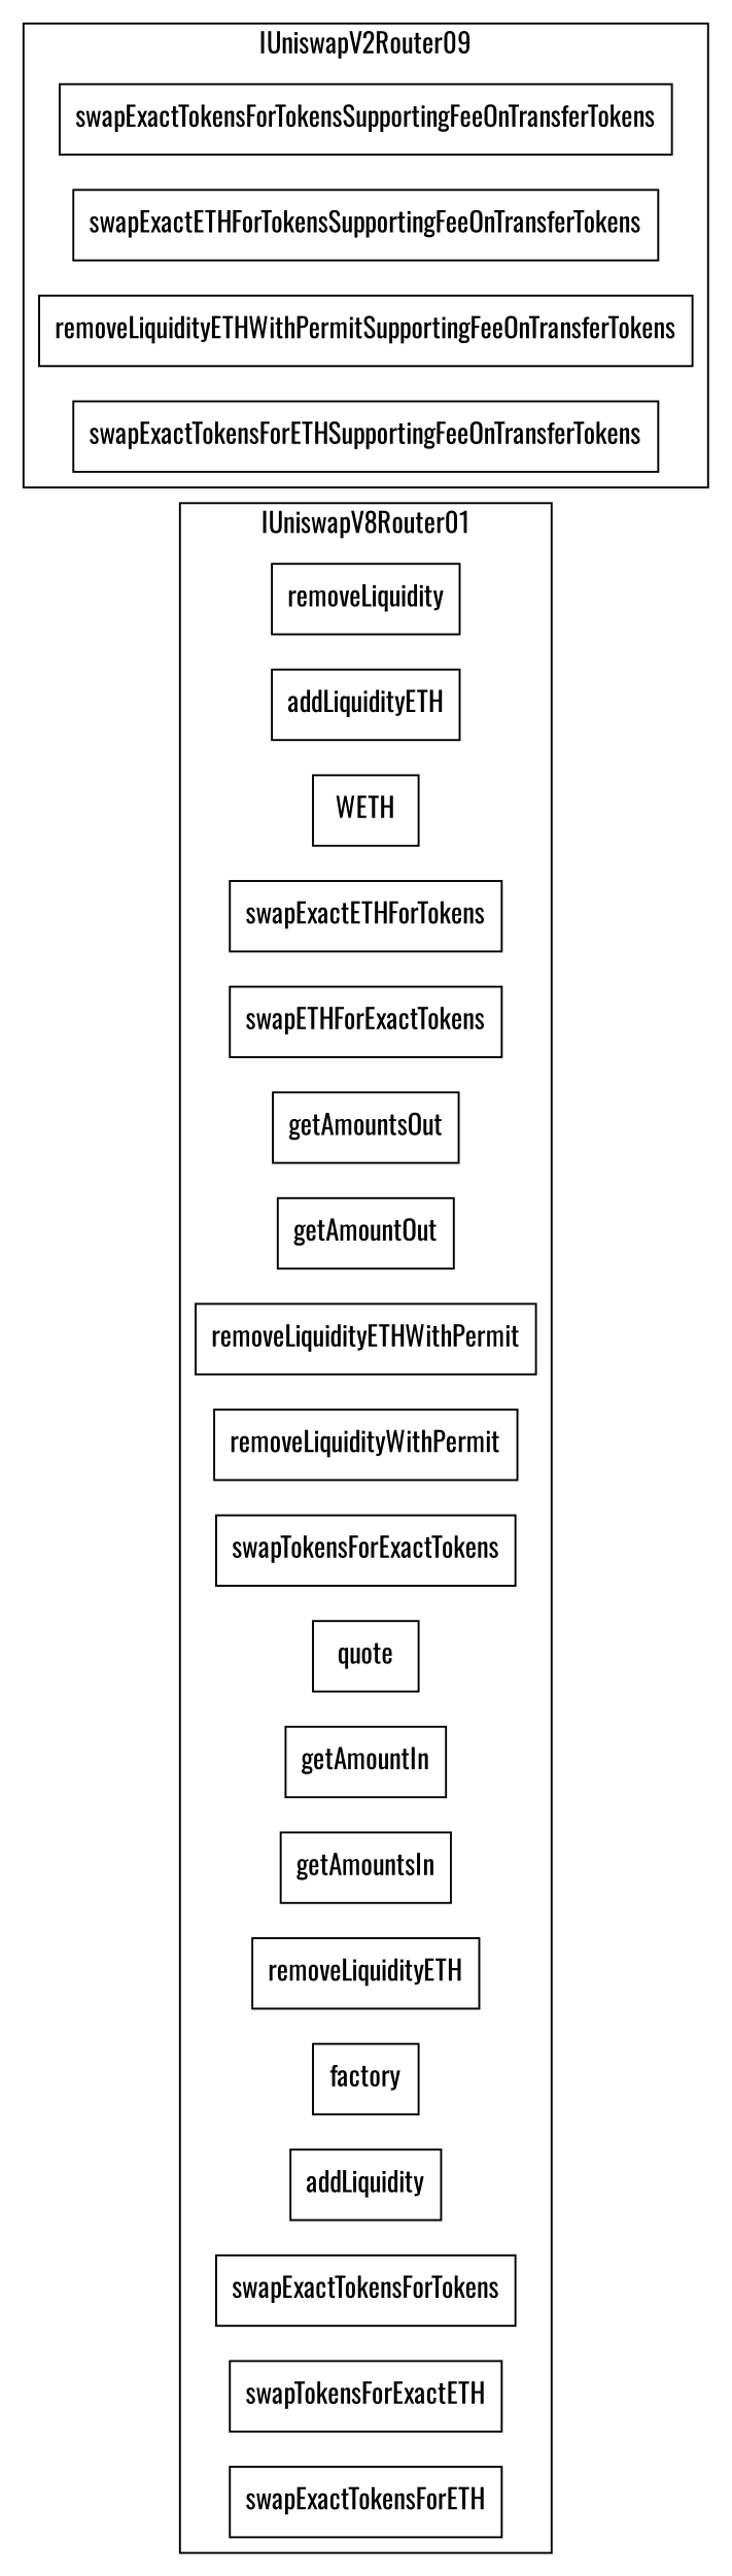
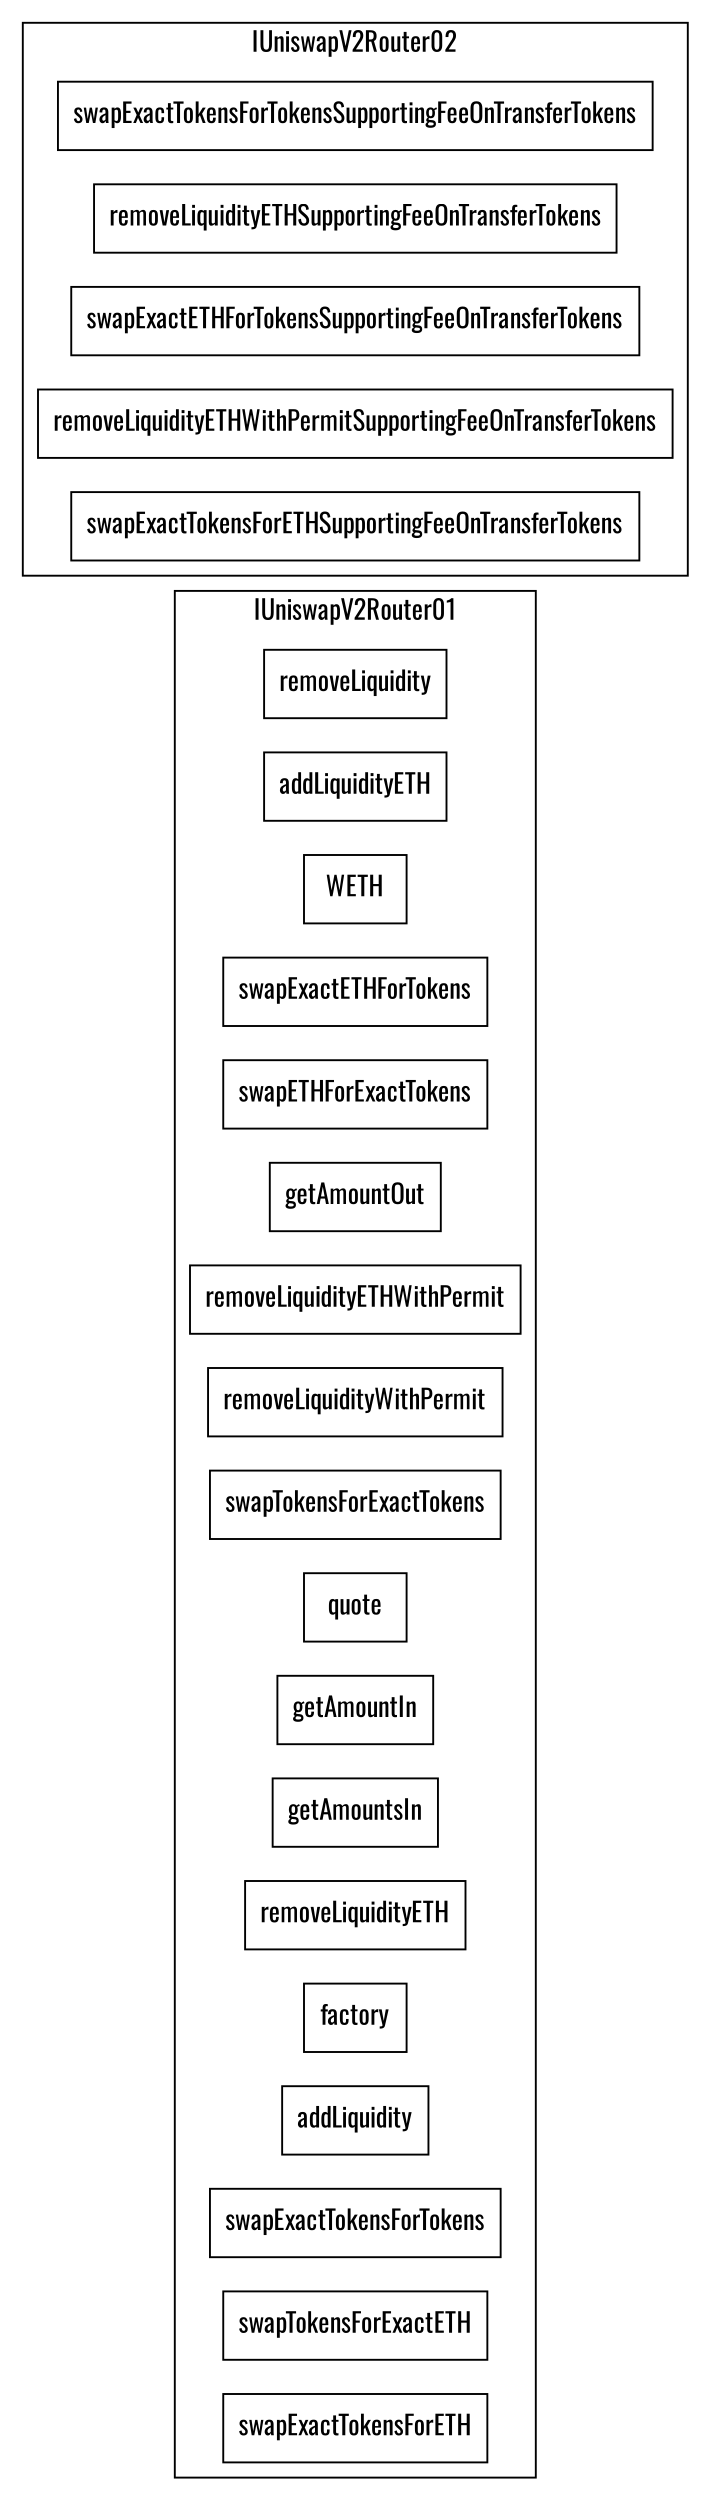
  strict digraph {
    rankdir=LR
    fontname=Oswald
    node [shape=box fontname=Oswald]
    n1 [label=removeLiquidity]
    n2 [label=addLiquidityETH]
    n3 [label=WETH]
    n4 [label=swapExactETHForTokens]
    n5 [label=swapETHForExactTokens]
-   n6 [label=getAmountsOut]
    n7 [label=getAmountOut]
    n8 [label=removeLiquidityETHWithPermit]
    n9 [label=removeLiquidityWithPermit]
    n10 [label=swapTokensForExactTokens]
    n11 [label=quote]
    n12 [label=getAmountIn]
    n13 [label=getAmountsIn]
    n14 [label=removeLiquidityETH]
    n15 [label=factory]
    n16 [label=addLiquidity]
    n17 [label=swapExactTokensForTokens]
    n18 [label=swapTokensForExactETH]
    n19 [label=swapExactTokensForETH]
    n20 [label=swapExactTokensForTokensSupportingFeeOnTransferTokens]
+   n21 [label=removeLiquidityETHSupportingFeeOnTransferTokens]
    n22 [label=swapExactETHForTokensSupportingFeeOnTransferTokens]
    n23 [label=removeLiquidityETHWithPermitSupportingFeeOnTransferTokens]
    n24 [label=swapExactTokensForETHSupportingFeeOnTransferTokens]
    subgraph cluster_1 {
-     label=IUniswapV8Router01
+     label=IUniswapV2Router01
      n1
      n2
      n3
      n4
      n5
-     n6
      n7
      n8
      n9
      n10
      n11
      n12
      n13
      n14
      n15
      n16
      n17
      n18
      n19
    }
    subgraph cluster_2 {
-     label=IUniswapV2Router09
+     label=IUniswapV2Router02
      n20
+     n21
      n22
      n23
      n24
    }
    subgraph cluster_3 {
      label="[Solidity]"
    }
  }
